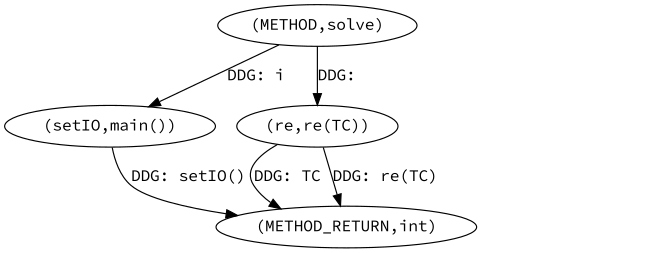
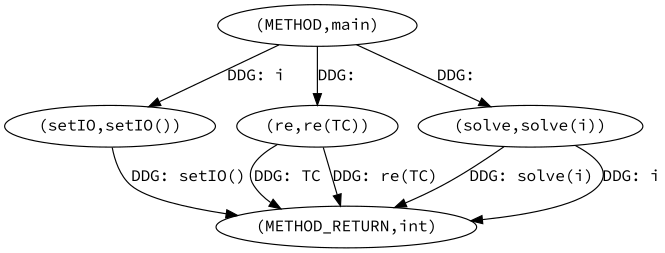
  digraph {
    fontname="Source Code Pro"
    node [fontname="Source Code Pro"]
    edge [fontname="Source Code Pro"]
-   n1 [label="(METHOD,solve)"]
-   n2 [label="(setIO,main())"]
+   n1 [label="(METHOD,main)"]
+   n2 [label="(setIO,setIO())"]
    n3 [label="(re,re(TC))"]
+   n4 [label="(solve,solve(i))"]
    n5 [label="(METHOD_RETURN,int)"]
    n1 -> n2 [label="DDG: i"]
    n1 -> n3 [label="DDG: "]
+   n1 -> n4 [label="DDG: "]
    n2 -> n5 [label="DDG: setIO()"]
    n3 -> n5 [label="DDG: TC"]
    n3 -> n5 [label="DDG: re(TC)"]
+   n4 -> n5 [label="DDG: solve(i)"]
+   n4 -> n5 [label="DDG: i"]
  }
